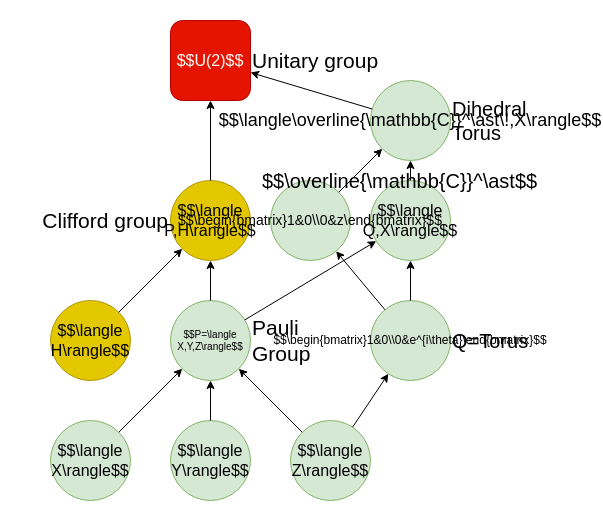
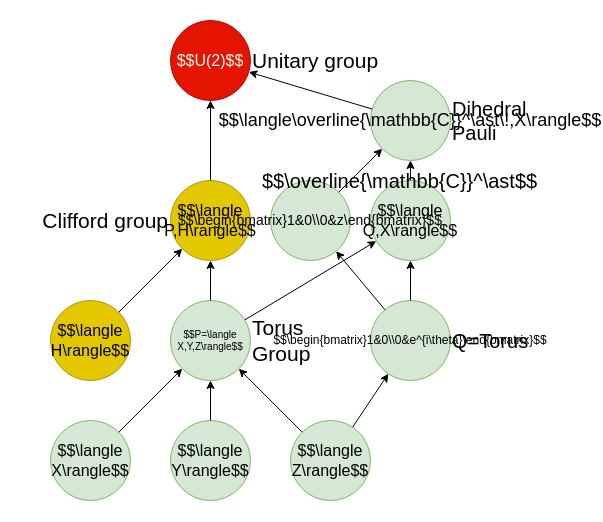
  <mxCell id="0" />
  <mxCell id="1" parent="0" />
  <mxCell id="2" value="$$\langle Y\rangle$$" style="ellipse;whiteSpace=wrap;html=1;aspect=fixed;fillColor=#d5e8d4;strokeColor=#82b366;fontSize=16;" parent="1" vertex="1"><mxGeometry x="170" y="420" width="80" height="80" as="geometry" /></mxCell>
  <mxCell id="3" value="$$\langle Z\rangle$$" style="ellipse;whiteSpace=wrap;html=1;aspect=fixed;fillColor=#d5e8d4;strokeColor=#82b366;fontSize=16;" parent="1" vertex="1"><mxGeometry x="290" y="420" width="80" height="80" as="geometry" /></mxCell>
  <mxCell id="4" value="$$\langle X\rangle$$" style="ellipse;whiteSpace=wrap;html=1;aspect=fixed;fillColor=#d5e8d4;strokeColor=#82b366;fontSize=16;" parent="1" vertex="1"><mxGeometry x="50" y="420" width="80" height="80" as="geometry" /></mxCell>
  <mxCell id="5" value="$$P=\langle X,Y,Z\rangle$$" style="ellipse;whiteSpace=wrap;html=1;aspect=fixed;fillColor=#d5e8d4;strokeColor=#82b366;fontSize=10;" parent="1" vertex="1"><mxGeometry x="170" y="300" width="80" height="80" as="geometry" /></mxCell>
  <mxCell id="6" value="$$\langle Q,X\rangle$$" style="ellipse;whiteSpace=wrap;html=1;aspect=fixed;fillColor=#d5e8d4;strokeColor=#82b366;fontSize=16;" parent="1" vertex="1"><mxGeometry x="370" y="180" width="80" height="80" as="geometry" /></mxCell>
- <mxCell id="7" value="Pauli Group" style="text;html=1;strokeColor=none;fillColor=none;align=left;verticalAlign=middle;whiteSpace=wrap;rounded=0;fontSize=21;" parent="1" vertex="1"><mxGeometry x="250" y="330" width="110" height="20" as="geometry" /></mxCell>
+ <mxCell id="7" value="Torus Group" style="text;html=1;strokeColor=none;fillColor=none;align=left;verticalAlign=middle;whiteSpace=wrap;rounded=0;fontSize=21;" parent="1" vertex="1"><mxGeometry x="250" y="330" width="110" height="20" as="geometry" /></mxCell>
  <mxCell id="8" value="" style="endArrow=classic;html=1;" parent="1" source="4" target="5" edge="1"><mxGeometry width="50" height="50" relative="1" as="geometry"><mxPoint x="200" y="430" as="sourcePoint" /><mxPoint x="250" y="380" as="targetPoint" /></mxGeometry></mxCell>
  <mxCell id="9" value="" style="endArrow=classic;html=1;" parent="1" source="2" target="5" edge="1"><mxGeometry width="50" height="50" relative="1" as="geometry"><mxPoint x="118.284" y="441.716" as="sourcePoint" /><mxPoint x="181.716" y="378.284" as="targetPoint" /></mxGeometry></mxCell>
  <mxCell id="10" value="" style="endArrow=classic;html=1;" parent="1" source="3" target="5" edge="1"><mxGeometry width="50" height="50" relative="1" as="geometry"><mxPoint x="210" y="430" as="sourcePoint" /><mxPoint x="210" y="390" as="targetPoint" /></mxGeometry></mxCell>
  <mxCell id="11" value="" style="endArrow=classic;html=1;" parent="1" source="5" target="6" edge="1"><mxGeometry width="50" height="50" relative="1" as="geometry"><mxPoint x="310" y="390" as="sourcePoint" /><mxPoint x="238.284" y="378.284" as="targetPoint" /></mxGeometry></mxCell>
- <mxCell id="12" value="Dihedral&lt;br&gt;Torus" style="text;html=1;strokeColor=none;fillColor=none;align=left;verticalAlign=middle;whiteSpace=wrap;rounded=0;fontSize=20;" parent="1" vertex="1"><mxGeometry x="450" y="90" width="80" height="60" as="geometry" /></mxCell>
+ <mxCell id="12" value="Dihedral&lt;br&gt;Pauli" style="text;html=1;strokeColor=none;fillColor=none;align=left;verticalAlign=middle;whiteSpace=wrap;rounded=0;fontSize=20;" parent="1" vertex="1"><mxGeometry x="450" y="90" width="80" height="60" as="geometry" /></mxCell>
  <mxCell id="13" value="$$\begin{bmatrix}1&amp;amp;0\\0&amp;amp;e^{i\theta}\end{bmatrix}$$" style="ellipse;whiteSpace=wrap;html=1;aspect=fixed;fillColor=#d5e8d4;strokeColor=#82b366;" parent="1" vertex="1"><mxGeometry x="370" y="300" width="80" height="80" as="geometry" /></mxCell>
  <mxCell id="14" value="" style="endArrow=classic;html=1;" parent="1" source="3" target="13" edge="1"><mxGeometry width="50" height="50" relative="1" as="geometry"><mxPoint x="210" y="430" as="sourcePoint" /><mxPoint x="210" y="390" as="targetPoint" /></mxGeometry></mxCell>
  <mxCell id="15" value="" style="endArrow=classic;html=1;" parent="1" source="13" target="6" edge="1"><mxGeometry width="50" height="50" relative="1" as="geometry"><mxPoint x="352.126" y="436.677" as="sourcePoint" /><mxPoint x="380" y="180" as="targetPoint" /></mxGeometry></mxCell>
  <mxCell id="16" value="Q=Torus" style="text;html=1;strokeColor=none;fillColor=none;align=left;verticalAlign=middle;whiteSpace=wrap;rounded=0;fontSize=20;" parent="1" vertex="1"><mxGeometry x="450" y="330" width="70" height="20" as="geometry" /></mxCell>
  <mxCell id="17" value="$$\langle P,H\rangle$$" style="ellipse;whiteSpace=wrap;html=1;aspect=fixed;fillColor=#e3c800;strokeColor=#B09500;fontColor=#000000;fontSize=16;" parent="1" vertex="1"><mxGeometry x="170" y="180" width="80" height="80" as="geometry" /></mxCell>
  <mxCell id="18" value="Clifford group" style="text;html=1;strokeColor=none;fillColor=none;align=right;verticalAlign=middle;whiteSpace=wrap;rounded=0;fontSize=21;" parent="1" vertex="1"><mxGeometry x="20" y="210" width="150" height="20" as="geometry" /></mxCell>
  <mxCell id="19" value="" style="endArrow=classic;html=1;" parent="1" source="5" target="17" edge="1"><mxGeometry width="50" height="50" relative="1" as="geometry"><mxPoint x="236.229" y="319.8" as="sourcePoint" /><mxPoint x="383.73" y="150.165" as="targetPoint" /></mxGeometry></mxCell>
- <mxCell id="20" value="$$U(2)$$" style="whiteSpace=wrap;html=1;aspect=fixed;fillColor=#e51400;strokeColor=#B20000;fontColor=#ffffff;fontSize=16;rounded=1;" parent="1" vertex="1"><mxGeometry x="170" y="20" width="80" height="80" as="geometry" /></mxCell>
+ <mxCell id="20" value="$$U(2)$$" style="ellipse;whiteSpace=wrap;html=1;aspect=fixed;fillColor=#e51400;strokeColor=#B20000;fontColor=#ffffff;fontSize=16;" parent="1" vertex="1"><mxGeometry x="170" y="20" width="80" height="80" as="geometry" /></mxCell>
  <mxCell id="21" value="Unitary group" style="text;html=1;strokeColor=none;fillColor=none;align=left;verticalAlign=middle;whiteSpace=wrap;rounded=0;fontSize=21;" parent="1" vertex="1"><mxGeometry x="250" y="50" width="140" height="20" as="geometry" /></mxCell>
  <mxCell id="22" value="" style="endArrow=classic;html=1;" parent="1" source="17" target="20" edge="1"><mxGeometry width="50" height="50" relative="1" as="geometry"><mxPoint x="210" y="310" as="sourcePoint" /><mxPoint x="200" y="140" as="targetPoint" /></mxGeometry></mxCell>
  <mxCell id="23" value="$$\langle H\rangle$$" style="ellipse;whiteSpace=wrap;html=1;aspect=fixed;fillColor=#e3c800;strokeColor=#B09500;fontColor=#000000;fontSize=16;" parent="1" vertex="1"><mxGeometry x="50" y="300" width="80" height="80" as="geometry" /></mxCell>
  <mxCell id="24" value="" style="endArrow=classic;html=1;" parent="1" source="23" target="17" edge="1"><mxGeometry width="50" height="50" relative="1" as="geometry"><mxPoint x="235.577" y="319.246" as="sourcePoint" /><mxPoint x="384.393" y="140.729" as="targetPoint" /></mxGeometry></mxCell>
  <mxCell id="25" value="" style="endArrow=classic;html=1;" parent="1" source="6" target="28" edge="1"><mxGeometry width="50" height="50" relative="1" as="geometry"><mxPoint x="235.577" y="319.246" as="sourcePoint" /><mxPoint x="384.393" y="140.729" as="targetPoint" /></mxGeometry></mxCell>
  <mxCell id="26" value="$$\begin{bmatrix}1&amp;amp;0\\0&amp;amp;z\end{bmatrix}$$" style="ellipse;whiteSpace=wrap;html=1;aspect=fixed;fillColor=#d5e8d4;strokeColor=#82b366;fontSize=14;" parent="1" vertex="1"><mxGeometry x="270" y="180" width="80" height="80" as="geometry" /></mxCell>
  <mxCell id="27" value="" style="endArrow=classic;html=1;" parent="1" source="13" target="26" edge="1"><mxGeometry width="50" height="50" relative="1" as="geometry"><mxPoint x="390" y="310" as="sourcePoint" /><mxPoint x="390" y="270" as="targetPoint" /></mxGeometry></mxCell>
  <mxCell id="28" value="$$\langle\overline{\mathbb{C}}^\ast\!,X\rangle$$" style="ellipse;whiteSpace=wrap;html=1;aspect=fixed;fillColor=#d5e8d4;strokeColor=#82b366;fontSize=18;" parent="1" vertex="1"><mxGeometry x="370" y="80" width="80" height="80" as="geometry" /></mxCell>
  <mxCell id="29" value="$$\overline{\mathbb{C}}^\ast$$" style="text;html=1;strokeColor=none;fillColor=none;align=left;verticalAlign=middle;whiteSpace=wrap;rounded=0;fontSize=20;" parent="1" vertex="1"><mxGeometry x="260" y="150" width="140" height="60" as="geometry" /></mxCell>
  <mxCell id="30" value="" style="endArrow=classic;html=1;" parent="1" source="26" target="28" edge="1"><mxGeometry width="50" height="50" relative="1" as="geometry"><mxPoint x="540" y="327" as="sourcePoint" /><mxPoint x="527.34" y="253.093" as="targetPoint" /></mxGeometry></mxCell>
  <mxCell id="31" value="" style="endArrow=classic;html=1;" parent="1" source="28" target="20" edge="1"><mxGeometry width="50" height="50" relative="1" as="geometry"><mxPoint x="525.496" y="209.764" as="sourcePoint" /><mxPoint x="424.462" y="150.306" as="targetPoint" /></mxGeometry></mxCell>
